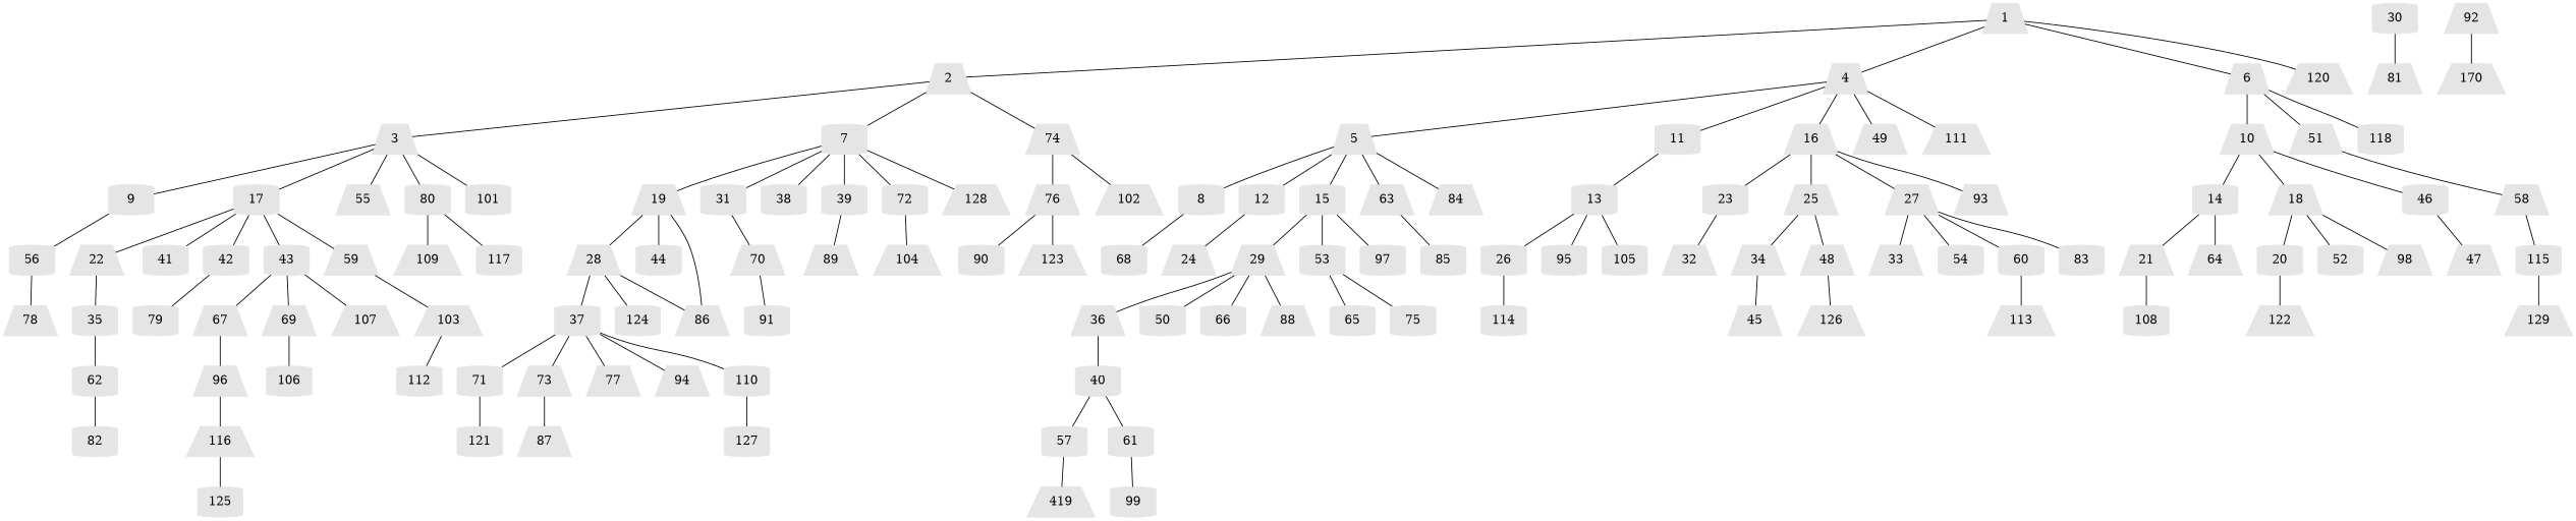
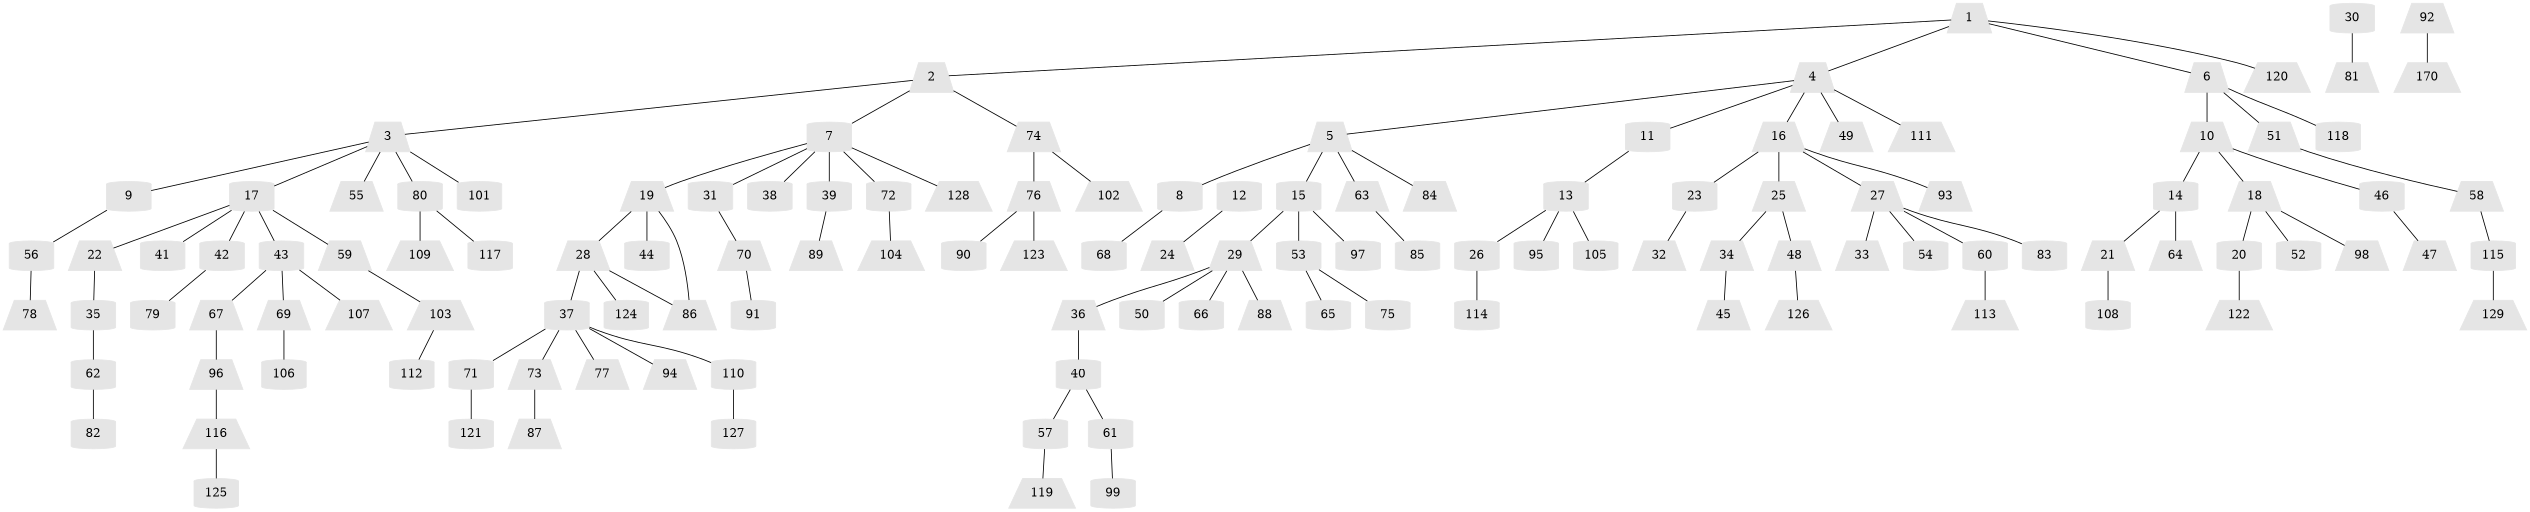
  graph {
    node [color=gray90 shape=trapezium style=filled]
    1
    2
    4
    6
    120
    3
    7 [shape=cylinder]
    74
    5
    11 [shape=cylinder]
    16
    49
    111
    10
    51
    118 [shape=cylinder]
    9 [shape=cylinder]
    17 [shape=cylinder]
    55
    80 [shape=cylinder]
    101 [shape=cylinder]
    19
    31 [shape=cylinder]
    38 [shape=cylinder]
    39 [shape=cylinder]
    72 [shape=cylinder]
    128
    76
    102
    56 [shape=cylinder]
    22
    41 [shape=cylinder]
    42 [shape=cylinder]
    43 [shape=cylinder]
    59
    109
    117 [shape=cylinder]
    8 [shape=cylinder]
    12 [shape=cylinder]
    15 [shape=cylinder]
    63
    84
    13 [shape=cylinder]
    23 [shape=cylinder]
    25
    27
    93
    68 [shape=cylinder]
    24
    29
    53 [shape=cylinder]
    97 [shape=cylinder]
    85 [shape=cylinder]
    14 [shape=cylinder]
    18
    46 [shape=cylinder]
    58
    28
    44 [shape=cylinder]
    86
    70
    89
    104
    21
    64
    20 [shape=cylinder]
    52 [shape=cylinder]
    98
    47
    26 [shape=cylinder]
    95 [shape=cylinder]
    105 [shape=cylinder]
    114 [shape=cylinder]
    108 [shape=cylinder]
    36
    50 [shape=cylinder]
    66 [shape=cylinder]
    88
    65 [shape=cylinder]
    75 [shape=cylinder]
    32
    34
    48
    33
    54 [shape=cylinder]
    60 [shape=cylinder]
    83 [shape=cylinder]
    35 [shape=cylinder]
    79 [shape=cylinder]
    67
    69
    107
    103
    122
    37 [shape=cylinder]
    124 [shape=cylinder]
    30 [shape=cylinder]
    81
    62 [shape=cylinder]
    45
    126
    113
    71 [shape=cylinder]
    73
    77
    94
    110 [shape=cylinder]
    40 [shape=cylinder]
    91 [shape=cylinder]
    82 [shape=cylinder]
    57 [shape=cylinder]
    61 [shape=cylinder]
    121 [shape=cylinder]
    87
    127 [shape=cylinder]
-   119 [label=419]
+   119
    99 [shape=cylinder]
    78
    96
    106 [shape=cylinder]
    115 [shape=cylinder]
    129
    112 [shape=cylinder]
    116
    n125 [label=170]
    92
    90 [shape=cylinder]
    123
    125 [shape=cylinder]
    1 -- 2
    1 -- 4
    1 -- 6
    1 -- 120
    2 -- 3
    2 -- 7
    2 -- 74
    4 -- 5
    4 -- 11
    4 -- 16
    4 -- 49
    4 -- 111
    6 -- 10
    6 -- 51
    6 -- 118
    3 -- 9
    3 -- 17
    3 -- 55
    3 -- 80
    3 -- 101
    7 -- 19
    7 -- 31
    7 -- 38
    7 -- 39
    7 -- 72
    7 -- 128
    74 -- 76
    74 -- 102
    5 -- 8
-   5 -- 12
    5 -- 15
    5 -- 63
    5 -- 84
    11 -- 13
    16 -- 23
    16 -- 25
    16 -- 27
    16 -- 93
    10 -- 14
    10 -- 18
    10 -- 46
    51 -- 58
    9 -- 56
    17 -- 22
    17 -- 41
    17 -- 42
    17 -- 43
    17 -- 59
    80 -- 109
    80 -- 117
    19 -- 28
    19 -- 44
    19 -- 86
    31 -- 70
    39 -- 89
    72 -- 104
    76 -- 90
    76 -- 123
    56 -- 78
    22 -- 35
    42 -- 79
    43 -- 67
    43 -- 69
    43 -- 107
    59 -- 103
    8 -- 68
    12 -- 24
    15 -- 29
    15 -- 53
    15 -- 97
    63 -- 85
    13 -- 26
    13 -- 95
    13 -- 105
    23 -- 32
    25 -- 34
    25 -- 48
    27 -- 33
    27 -- 54
    27 -- 60
    27 -- 83
    29 -- 36
    29 -- 50
    29 -- 66
    29 -- 88
    53 -- 65
    53 -- 75
    14 -- 21
    14 -- 64
    18 -- 20
    18 -- 52
    18 -- 98
    46 -- 47
    58 -- 115
    28 -- 86
    28 -- 37
    28 -- 124
    70 -- 91
    21 -- 108
    20 -- 122
    26 -- 114
    36 -- 40
    34 -- 45
    48 -- 126
    60 -- 113
    35 -- 62
    67 -- 96
    69 -- 106
    103 -- 112
    37 -- 71
    37 -- 73
    37 -- 77
    37 -- 94
    37 -- 110
    30 -- 81
    62 -- 82
    71 -- 121
    73 -- 87
    110 -- 127
    40 -- 57
    40 -- 61
    57 -- 119
    61 -- 99
    96 -- 116
    115 -- 129
    116 -- 125
    92 -- n125
  }
